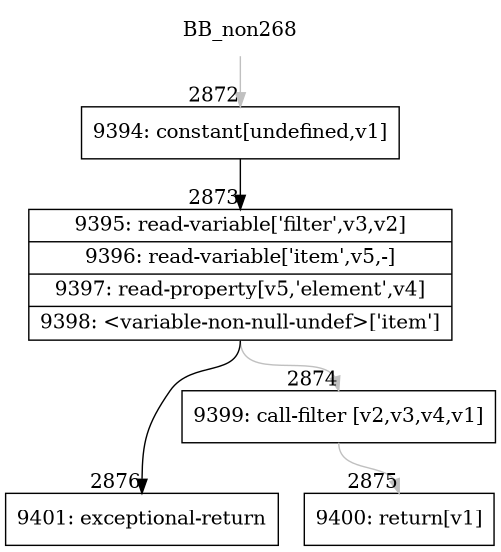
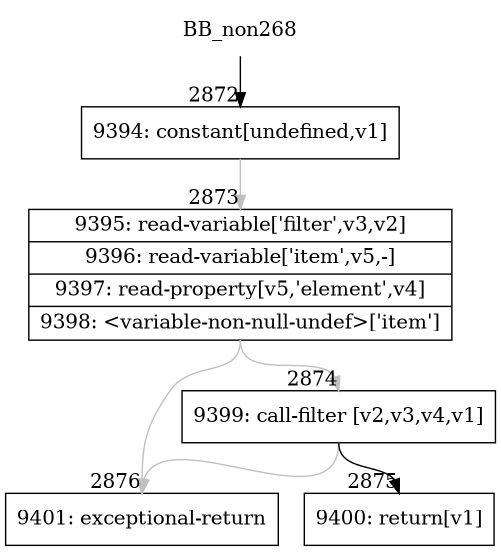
  digraph {
    rankdir=TD
    node [shape=record]
    edge [headport=n tailport=s]
    n1 [label=BB_non268 shape=none]
    n2 [label="{9394: constant[undefined,v1]}"]
    n3 [label="{9395: read-variable['filter',v3,v2]|9396: read-variable['item',v5,-]|9397: read-property[v5,'element',v4]|9398: \<variable-non-null-undef\>['item']}"]
    n4 [label="{9399: call-filter [v2,v3,v4,v1]}"]
    n5 [label="{9401: exceptional-return}"]
    n6 [label="{9400: return[v1]}"]
-   n1 -> n2 [headlabel="    2872" color=gray]
-   n2 -> n3 [headlabel="      2873"]
+   n1 -> n2 [headlabel="    2872"]
+   n2 -> n3 [headlabel="      2873" color=gray]
    n3 -> n4 [color=gray headlabel="      2874"]
-   n3 -> n5 [color=black headlabel="      2876"]
-   n4 -> n6 [headlabel="      2875" color=gray]
+   n3 -> n5 [color=gray headlabel="      2876"]
+   n4 -> n5 [color=gray]
+   n4 -> n6 [headlabel="      2875"]
  }
